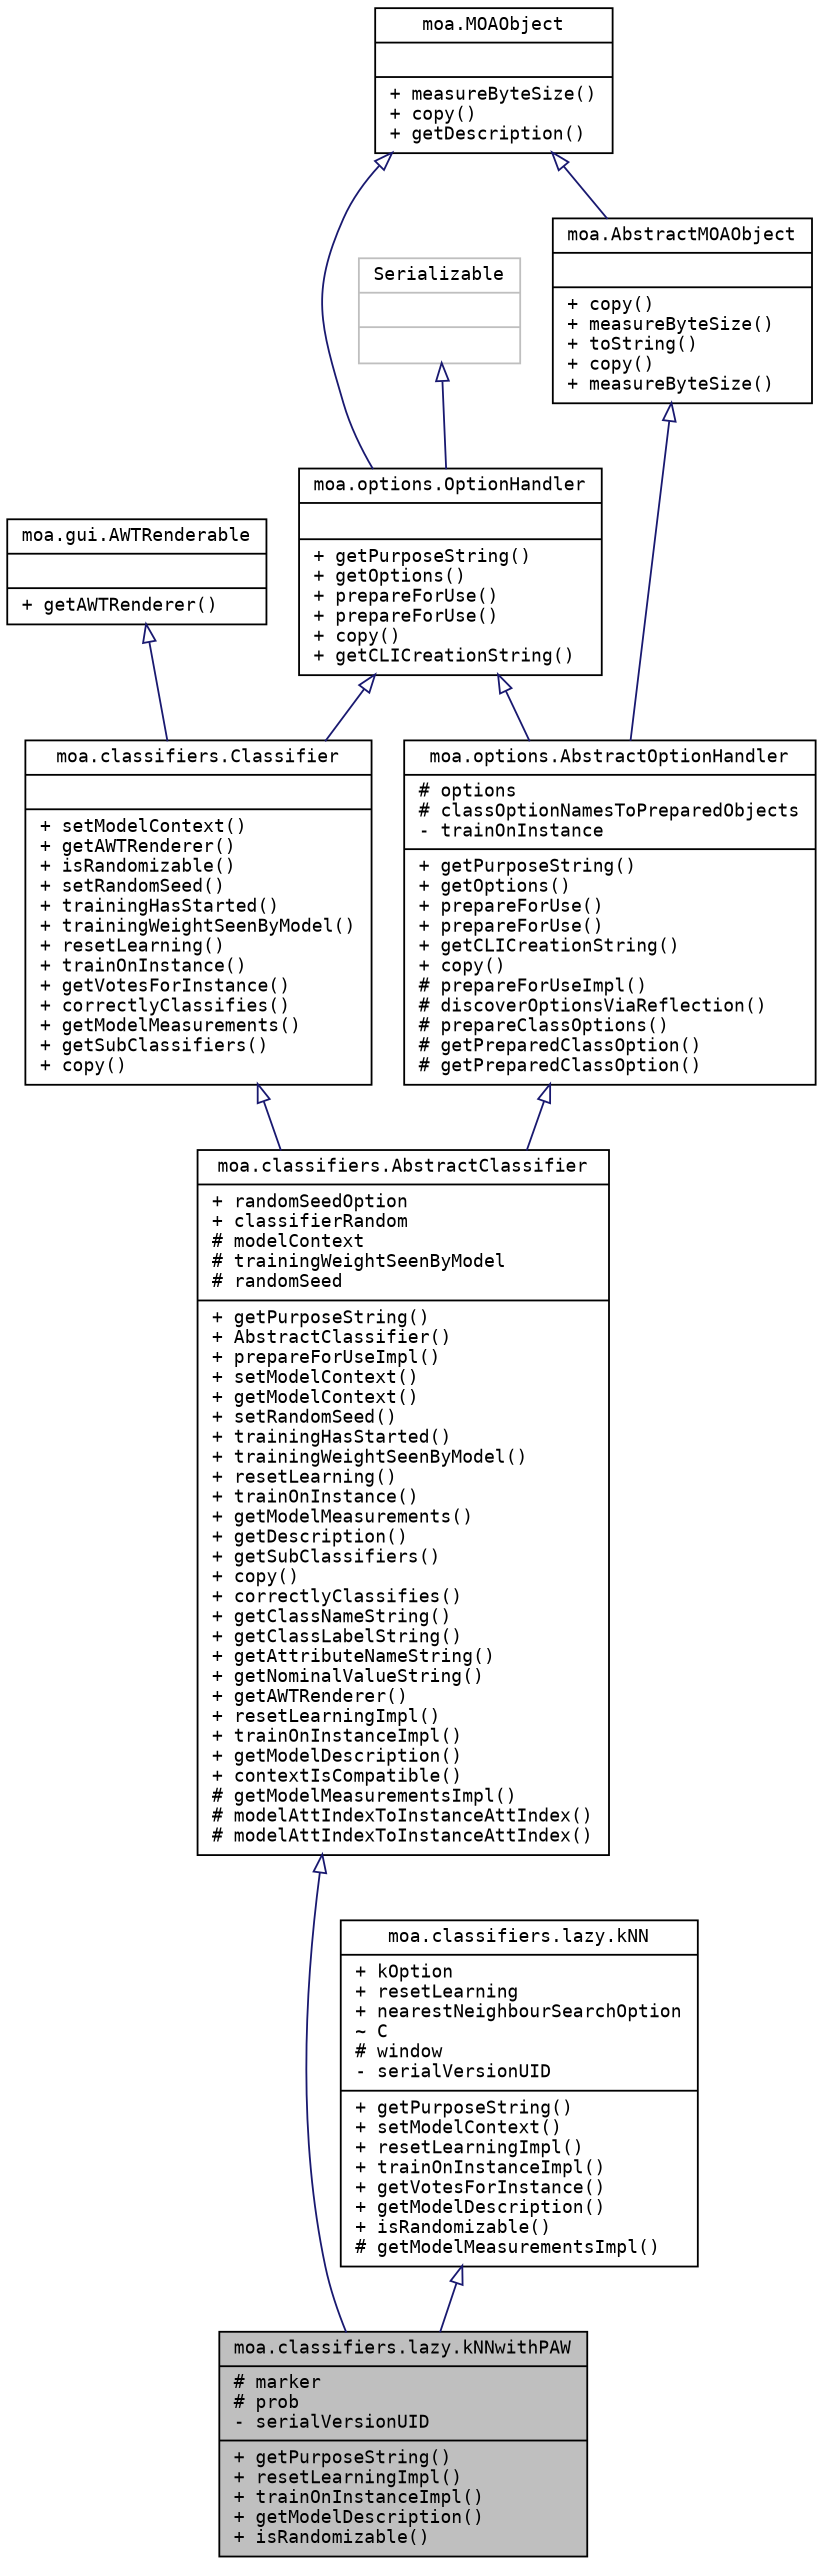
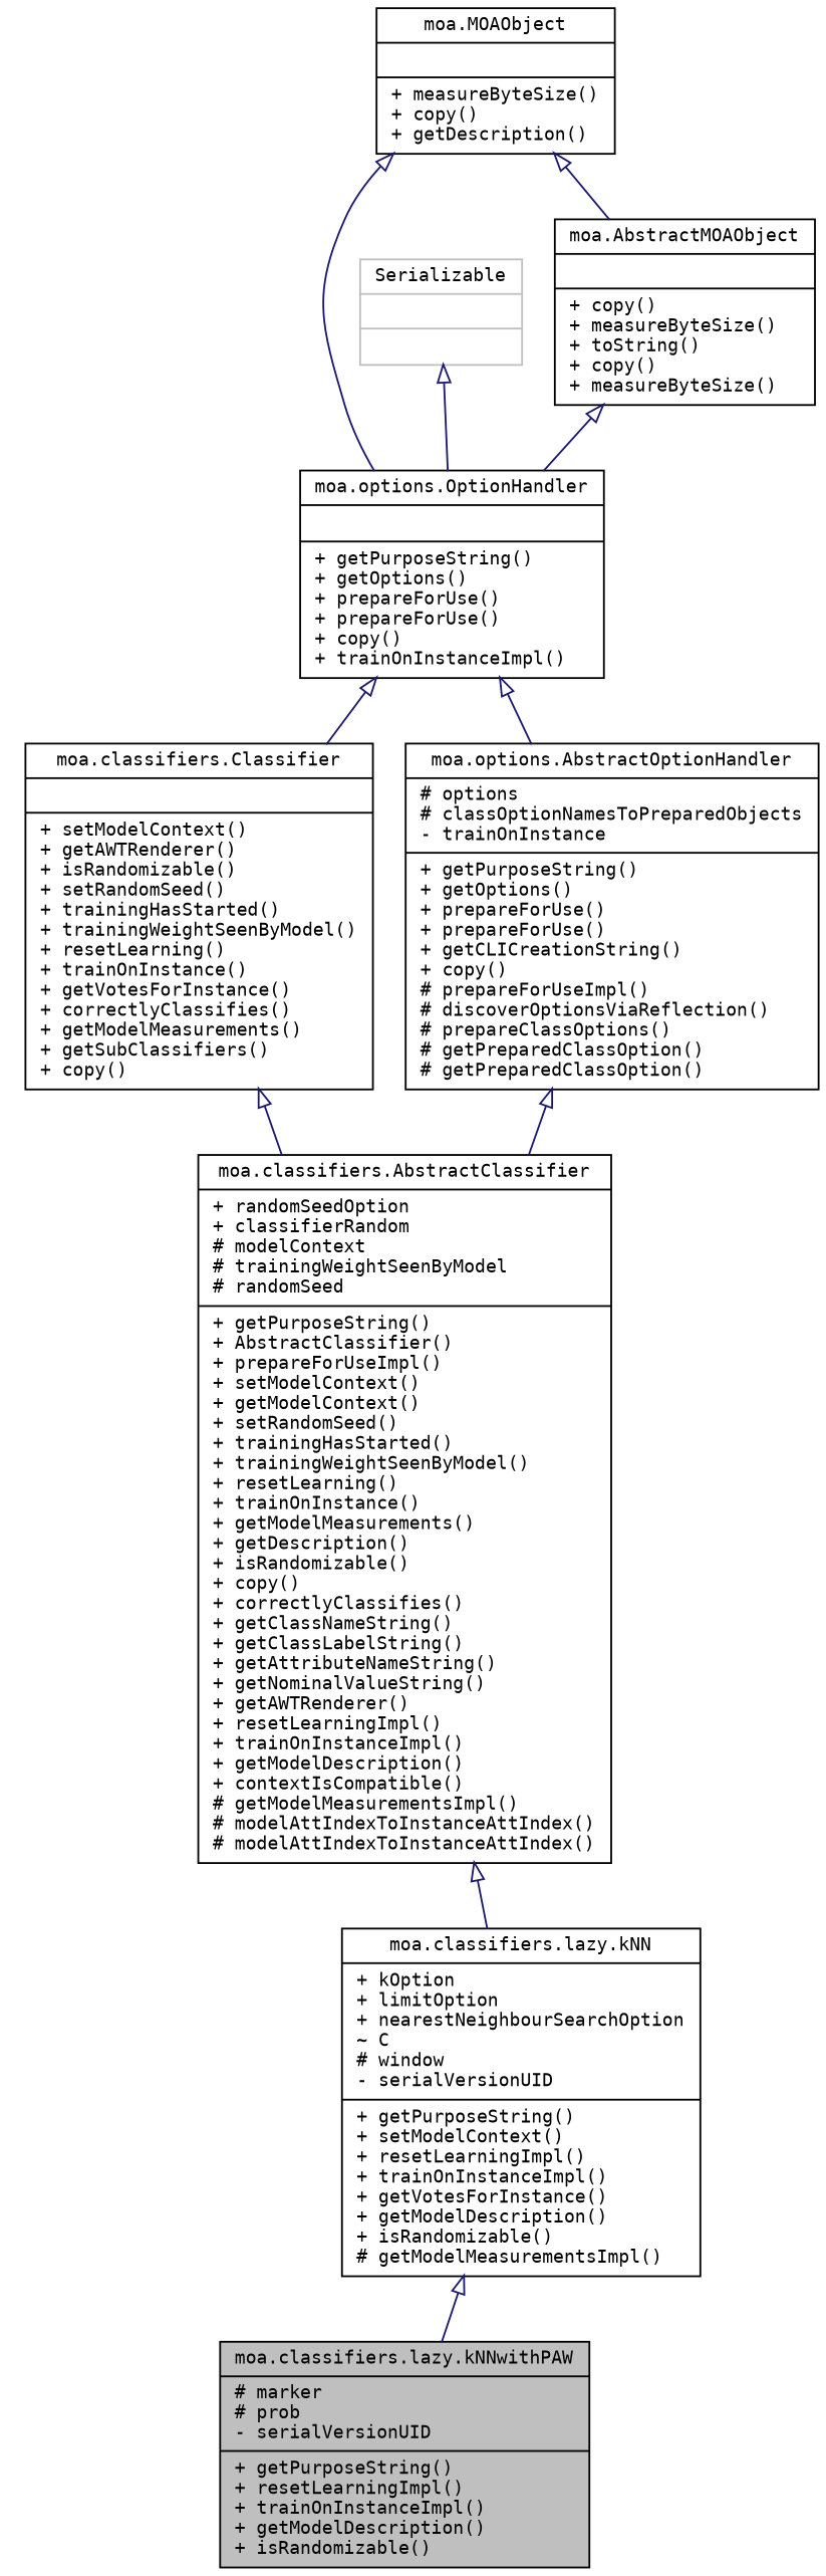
  digraph {
    fontname="DejaVu Sans Mono"
    node [color=black fillcolor=white fontname="DejaVu Sans Mono" fontsize=10 shape=record style=filled]
    edge [arrowtail=empty color=midnightblue dir=back fontname="DejaVu Sans Mono" fontsize=10 labelfontname=Helvetica labelfontsize=10 style=solid]
    n1 [fillcolor=grey75 fontcolor=black height=0.2 label="{moa.classifiers.lazy.kNNwithPAW\n|# marker\l# prob\l- serialVersionUID\l|+ getPurposeString()\l+ resetLearningImpl()\l+ trainOnInstanceImpl()\l+ getModelDescription()\l+ isRandomizable()\l}" width=0.4]
-   n2 [height=0.2 label="{moa.classifiers.lazy.kNN\n|+ kOption\l+ resetLearning\l+ nearestNeighbourSearchOption\l~ C\l# window\l- serialVersionUID\l|+ getPurposeString()\l+ setModelContext()\l+ resetLearningImpl()\l+ trainOnInstanceImpl()\l+ getVotesForInstance()\l+ getModelDescription()\l+ isRandomizable()\l# getModelMeasurementsImpl()\l}" width=0.4]
-   n3 [height=0.2 label="{moa.classifiers.AbstractClassifier\n|+ randomSeedOption\l+ classifierRandom\l# modelContext\l# trainingWeightSeenByModel\l# randomSeed\l|+ getPurposeString()\l+ AbstractClassifier()\l+ prepareForUseImpl()\l+ setModelContext()\l+ getModelContext()\l+ setRandomSeed()\l+ trainingHasStarted()\l+ trainingWeightSeenByModel()\l+ resetLearning()\l+ trainOnInstance()\l+ getModelMeasurements()\l+ getDescription()\l+ getSubClassifiers()\l+ copy()\l+ correctlyClassifies()\l+ getClassNameString()\l+ getClassLabelString()\l+ getAttributeNameString()\l+ getNominalValueString()\l+ getAWTRenderer()\l+ resetLearningImpl()\l+ trainOnInstanceImpl()\l+ getModelDescription()\l+ contextIsCompatible()\l# getModelMeasurementsImpl()\l# modelAttIndexToInstanceAttIndex()\l# modelAttIndexToInstanceAttIndex()\l}" width=0.4]
+   n2 [height=0.2 label="{moa.classifiers.lazy.kNN\n|+ kOption\l+ limitOption\l+ nearestNeighbourSearchOption\l~ C\l# window\l- serialVersionUID\l|+ getPurposeString()\l+ setModelContext()\l+ resetLearningImpl()\l+ trainOnInstanceImpl()\l+ getVotesForInstance()\l+ getModelDescription()\l+ isRandomizable()\l# getModelMeasurementsImpl()\l}" width=0.4]
+   n3 [height=0.2 label="{moa.classifiers.AbstractClassifier\n|+ randomSeedOption\l+ classifierRandom\l# modelContext\l# trainingWeightSeenByModel\l# randomSeed\l|+ getPurposeString()\l+ AbstractClassifier()\l+ prepareForUseImpl()\l+ setModelContext()\l+ getModelContext()\l+ setRandomSeed()\l+ trainingHasStarted()\l+ trainingWeightSeenByModel()\l+ resetLearning()\l+ trainOnInstance()\l+ getModelMeasurements()\l+ getDescription()\l+ isRandomizable()\l+ copy()\l+ correctlyClassifies()\l+ getClassNameString()\l+ getClassLabelString()\l+ getAttributeNameString()\l+ getNominalValueString()\l+ getAWTRenderer()\l+ resetLearningImpl()\l+ trainOnInstanceImpl()\l+ getModelDescription()\l+ contextIsCompatible()\l# getModelMeasurementsImpl()\l# modelAttIndexToInstanceAttIndex()\l# modelAttIndexToInstanceAttIndex()\l}" width=0.4]
    n4 [height=0.2 label="{moa.options.AbstractOptionHandler\n|# options\l# classOptionNamesToPreparedObjects\l- trainOnInstance\l|+ getPurposeString()\l+ getOptions()\l+ prepareForUse()\l+ prepareForUse()\l+ getCLICreationString()\l+ copy()\l# prepareForUseImpl()\l# discoverOptionsViaReflection()\l# prepareClassOptions()\l# getPreparedClassOption()\l# getPreparedClassOption()\l}" width=0.4]
    n5 [height=0.2 label="{moa.AbstractMOAObject\n||+ copy()\l+ measureByteSize()\l+ toString()\l+ copy()\l+ measureByteSize()\l}" width=0.4]
    n6 [height=0.2 label="{moa.MOAObject\n||+ measureByteSize()\l+ copy()\l+ getDescription()\l}" width=0.4]
-   n7 [height=0.2 label="{moa.options.OptionHandler\n||+ getPurposeString()\l+ getOptions()\l+ prepareForUse()\l+ prepareForUse()\l+ copy()\l+ getCLICreationString()\l}" width=0.4]
+   n7 [height=0.2 label="{moa.options.OptionHandler\n||+ getPurposeString()\l+ getOptions()\l+ prepareForUse()\l+ prepareForUse()\l+ copy()\l+ trainOnInstanceImpl()\l}" width=0.4]
    n8 [height=0.2 label="{moa.classifiers.Classifier\n||+ setModelContext()\l+ getAWTRenderer()\l+ isRandomizable()\l+ setRandomSeed()\l+ trainingHasStarted()\l+ trainingWeightSeenByModel()\l+ resetLearning()\l+ trainOnInstance()\l+ getVotesForInstance()\l+ correctlyClassifies()\l+ getModelMeasurements()\l+ getSubClassifiers()\l+ copy()\l}" width=0.4]
    n9 [color=grey75 height=0.2 label="{Serializable\n||}" width=0.4]
-   n10 [height=0.2 label="{moa.gui.AWTRenderable\n||+ getAWTRenderer()\l}" width=0.4]
    n2 -> n1
-   n3 -> n1
+   n3 -> n2
    n4 -> n3
-   n5 -> n4
+   n5 -> n7
    n6 -> n5
    n6 -> n7
    n7 -> n4
    n7 -> n8
    n8 -> n3
    n9 -> n7
-   n10 -> n8
  }
